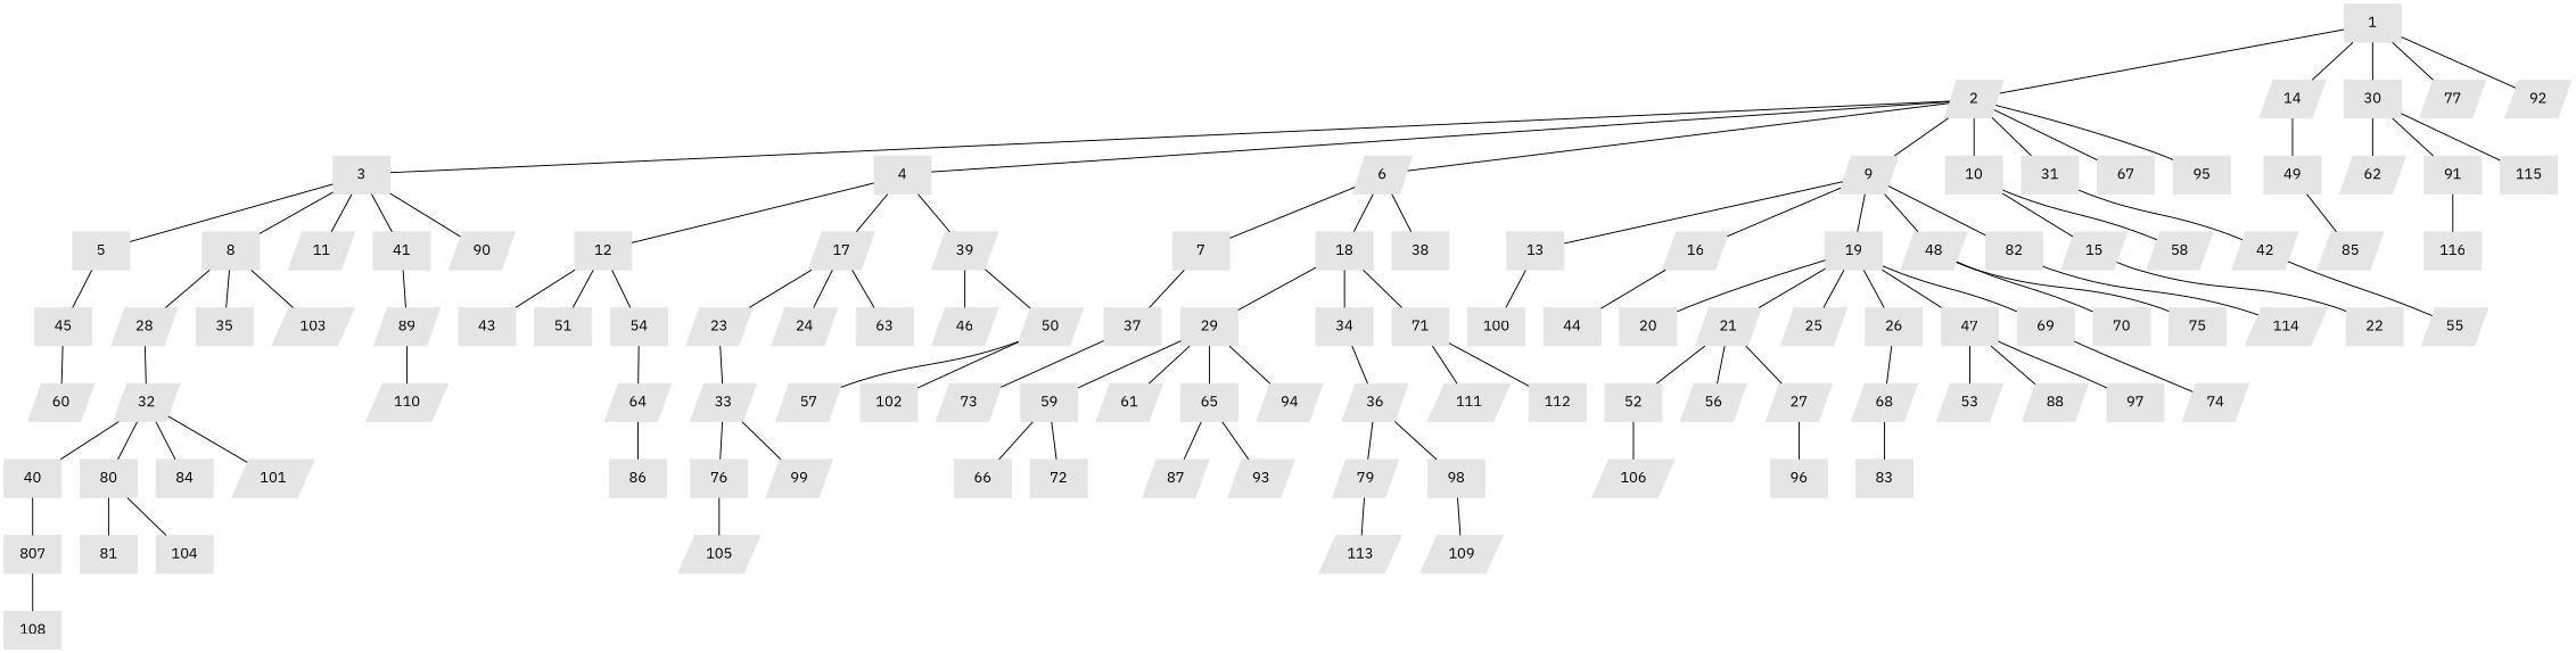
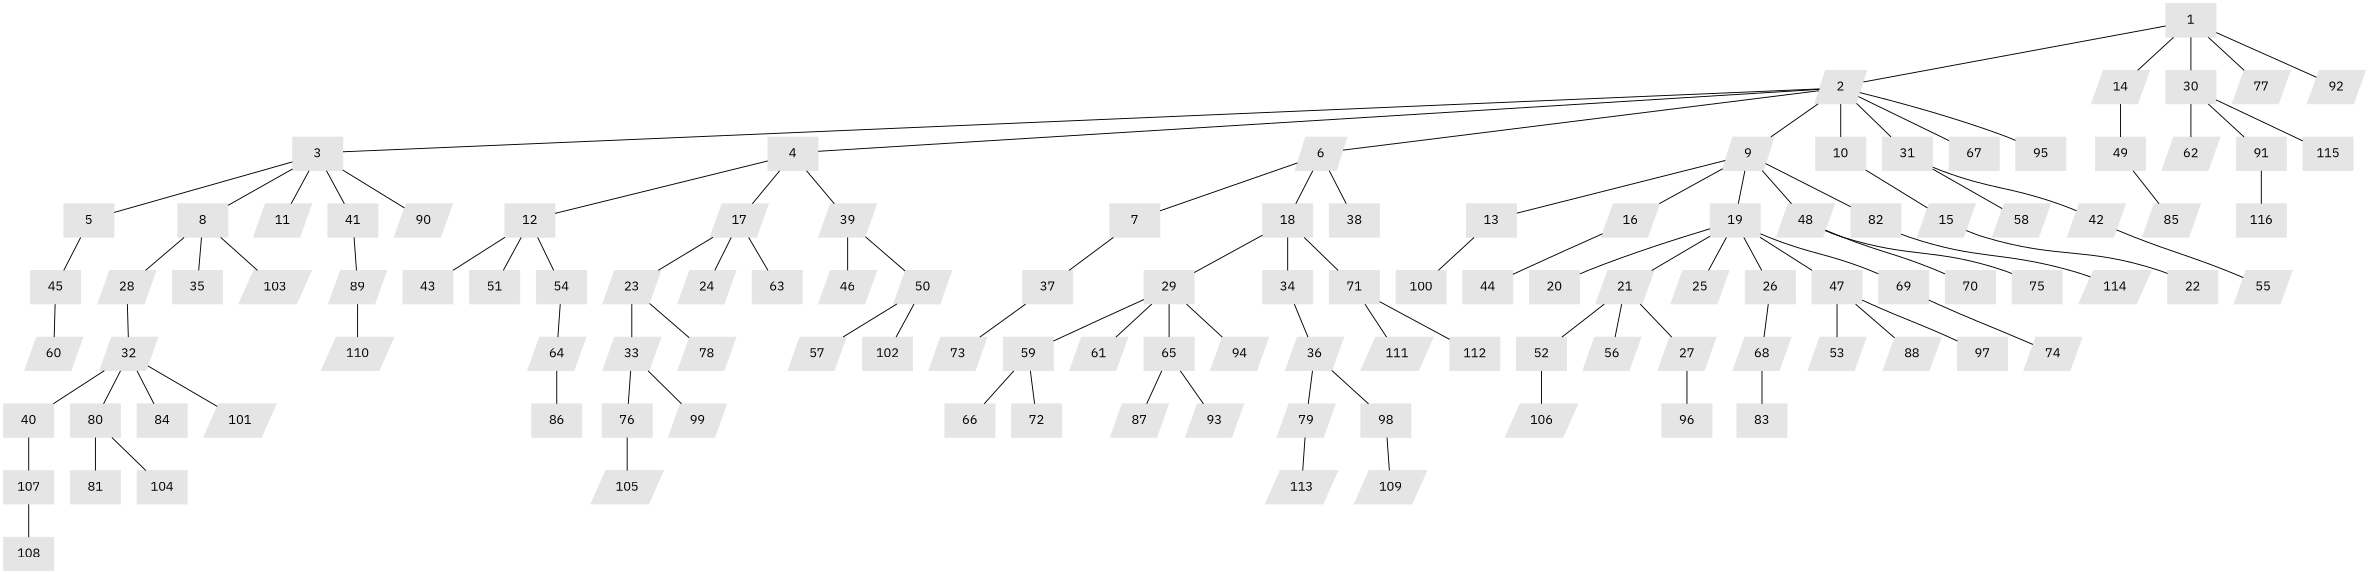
  graph {
    fontname="IBM Plex Sans"
    node [color=gray90 fontname="IBM Plex Sans" shape=box style=filled]
    edge [fontname="IBM Plex Sans"]
    2 [shape=parallelogram]
    1
    14 [shape=parallelogram]
    30
    77 [shape=parallelogram]
    92 [shape=parallelogram]
    3
    4
    6 [shape=parallelogram]
    9 [shape=parallelogram]
    10
    31
    67
    95
    49
    62 [shape=parallelogram]
    91
    115
    5
    8
    11 [shape=parallelogram]
    41
    90 [shape=parallelogram]
    12
    17 [shape=parallelogram]
    39 [shape=parallelogram]
    7
    18
    38
    13
    16 [shape=parallelogram]
    19
    48 [shape=parallelogram]
    82
    15 [shape=parallelogram]
    58 [shape=parallelogram]
    42 [shape=parallelogram]
    45
    28 [shape=parallelogram]
    35
    103 [shape=parallelogram]
    89 [shape=parallelogram]
    43
    51
    54
    23 [shape=parallelogram]
    24 [shape=parallelogram]
    63
    46 [shape=parallelogram]
    50 [shape=parallelogram]
    60 [shape=parallelogram]
    37
    29
    34
    71
    73 [shape=parallelogram]
    32 [shape=parallelogram]
    100
    44
    20
    21 [shape=parallelogram]
    25 [shape=parallelogram]
    26
    47
    69
    70
    75
    114 [shape=parallelogram]
    22
    64 [shape=parallelogram]
    85 [shape=parallelogram]
    33 [shape=parallelogram]
+   78 [shape=parallelogram]
    59
    61 [shape=parallelogram]
    65
    94 [shape=parallelogram]
    36 [shape=parallelogram]
    111 [shape=parallelogram]
    112
    52
    56 [shape=parallelogram]
    27 [shape=parallelogram]
    68 [shape=parallelogram]
    53 [shape=parallelogram]
    88 [shape=parallelogram]
    97
    74 [shape=parallelogram]
    106 [shape=parallelogram]
    76
    99 [shape=parallelogram]
    96
    83
    40
    80
    84
    101 [shape=parallelogram]
    66
    72
    87 [shape=parallelogram]
    93 [shape=parallelogram]
    116
    55 [shape=parallelogram]
-   107 [label=807]
+   107
    81
    104
    105 [shape=parallelogram]
    79 [shape=parallelogram]
    98
    113 [shape=parallelogram]
    109 [shape=parallelogram]
    57 [shape=parallelogram]
    102
    108
    110 [shape=parallelogram]
    86
    2 -- 3
    2 -- 4
    2 -- 6
    2 -- 9
    2 -- 10
    2 -- 31
    2 -- 67
    2 -- 95
    1 -- 2
    1 -- 14
    1 -- 30
    1 -- 77
    1 -- 92
    14 -- 49
    30 -- 62
    30 -- 91
    30 -- 115
    3 -- 5
    3 -- 8
    3 -- 11
    3 -- 41
    3 -- 90
    4 -- 12
    4 -- 17
    4 -- 39
    6 -- 7
    6 -- 18
    6 -- 38
    9 -- 13
    9 -- 16
    9 -- 19
    9 -- 48
    9 -- 82
    10 -- 15
-   10 -- 58
+   31 -- 58
    31 -- 42
    49 -- 85
    91 -- 116
    5 -- 45
    8 -- 28
    8 -- 35
    8 -- 103
    41 -- 89
    12 -- 43
    12 -- 51
    12 -- 54
    17 -- 23
    17 -- 24
    17 -- 63
    39 -- 46
    39 -- 50
    7 -- 37
    18 -- 29
    18 -- 34
    18 -- 71
    13 -- 100
    16 -- 44
    19 -- 20
    19 -- 21
    19 -- 25
    19 -- 26
    19 -- 47
    19 -- 69
    48 -- 70
    48 -- 75
    82 -- 114
    15 -- 22
    42 -- 55
    45 -- 60
    28 -- 32
    89 -- 110
    54 -- 64
    23 -- 33
+   23 -- 78
    50 -- 57
    50 -- 102
    37 -- 73
    29 -- 59
    29 -- 61
    29 -- 65
    29 -- 94
    34 -- 36
    71 -- 111
    71 -- 112
    32 -- 40
    32 -- 80
    32 -- 84
    32 -- 101
    21 -- 52
    21 -- 56
    21 -- 27
    26 -- 68
    47 -- 53
    47 -- 88
    47 -- 97
    69 -- 74
    64 -- 86
    33 -- 76
    33 -- 99
    59 -- 66
    59 -- 72
    65 -- 87
    65 -- 93
    36 -- 79
    36 -- 98
    52 -- 106
    27 -- 96
    68 -- 83
    76 -- 105
    40 -- 107
    80 -- 81
    80 -- 104
    107 -- 108
    79 -- 113
    98 -- 109
  }
